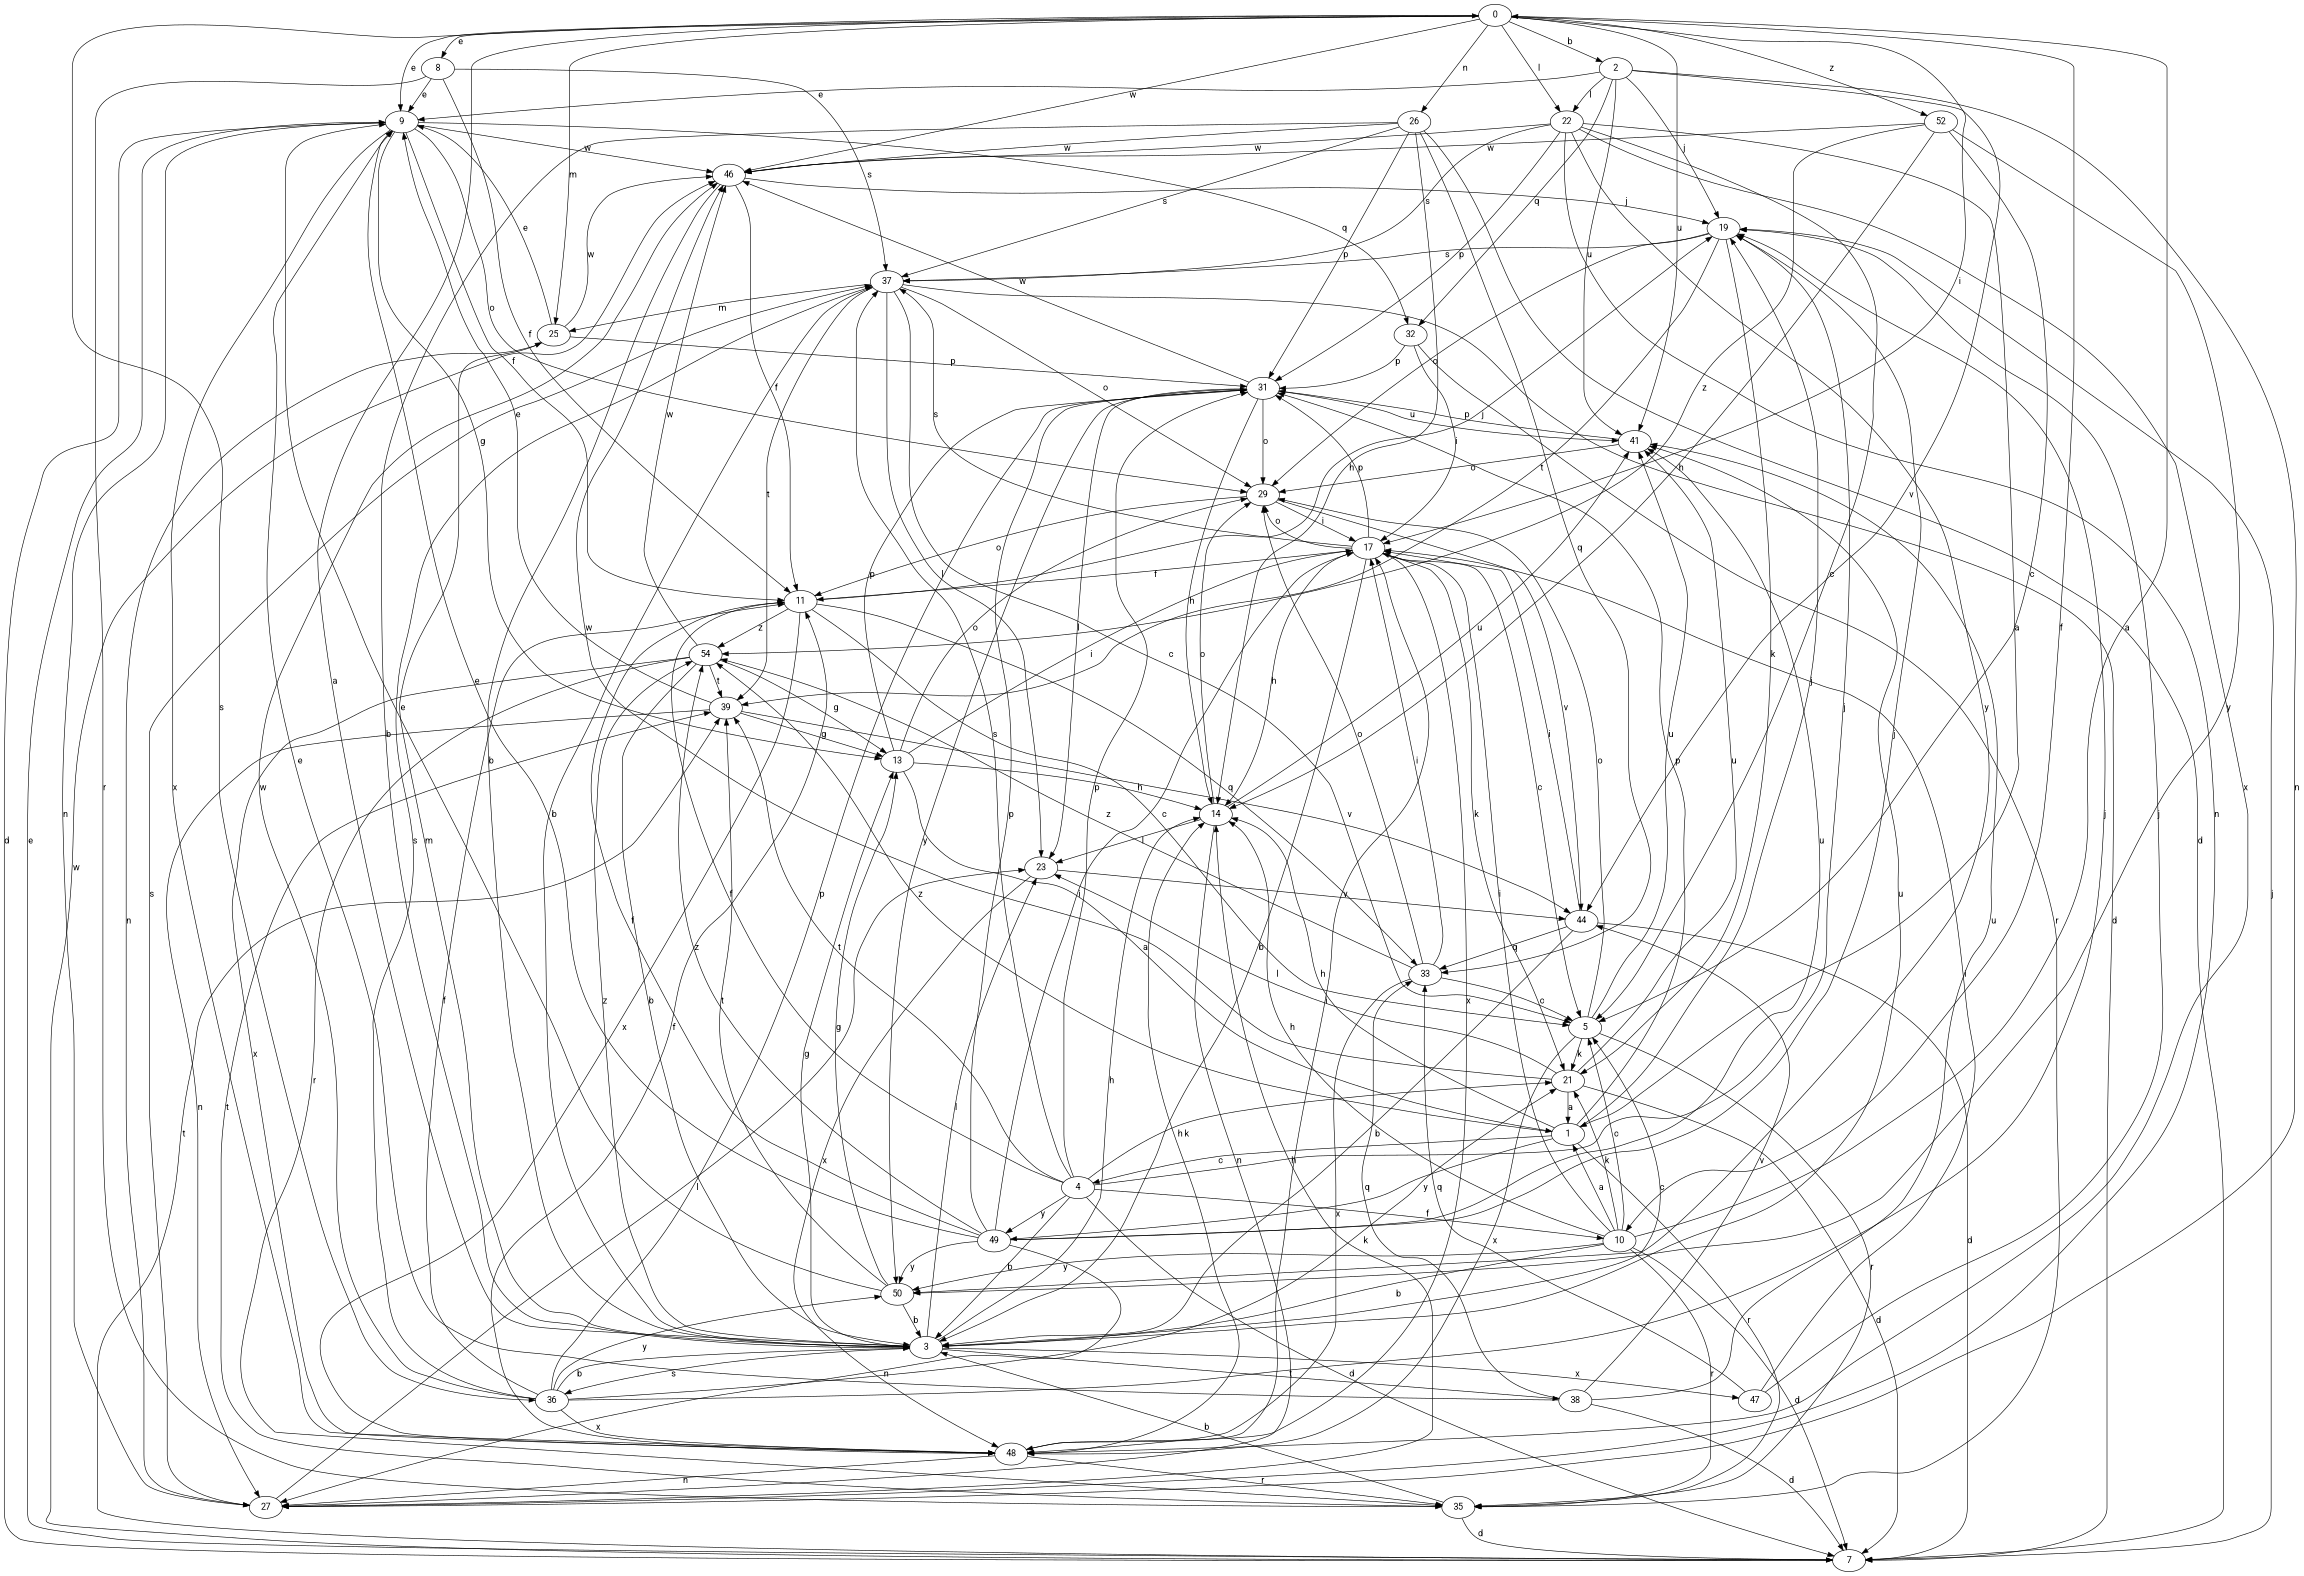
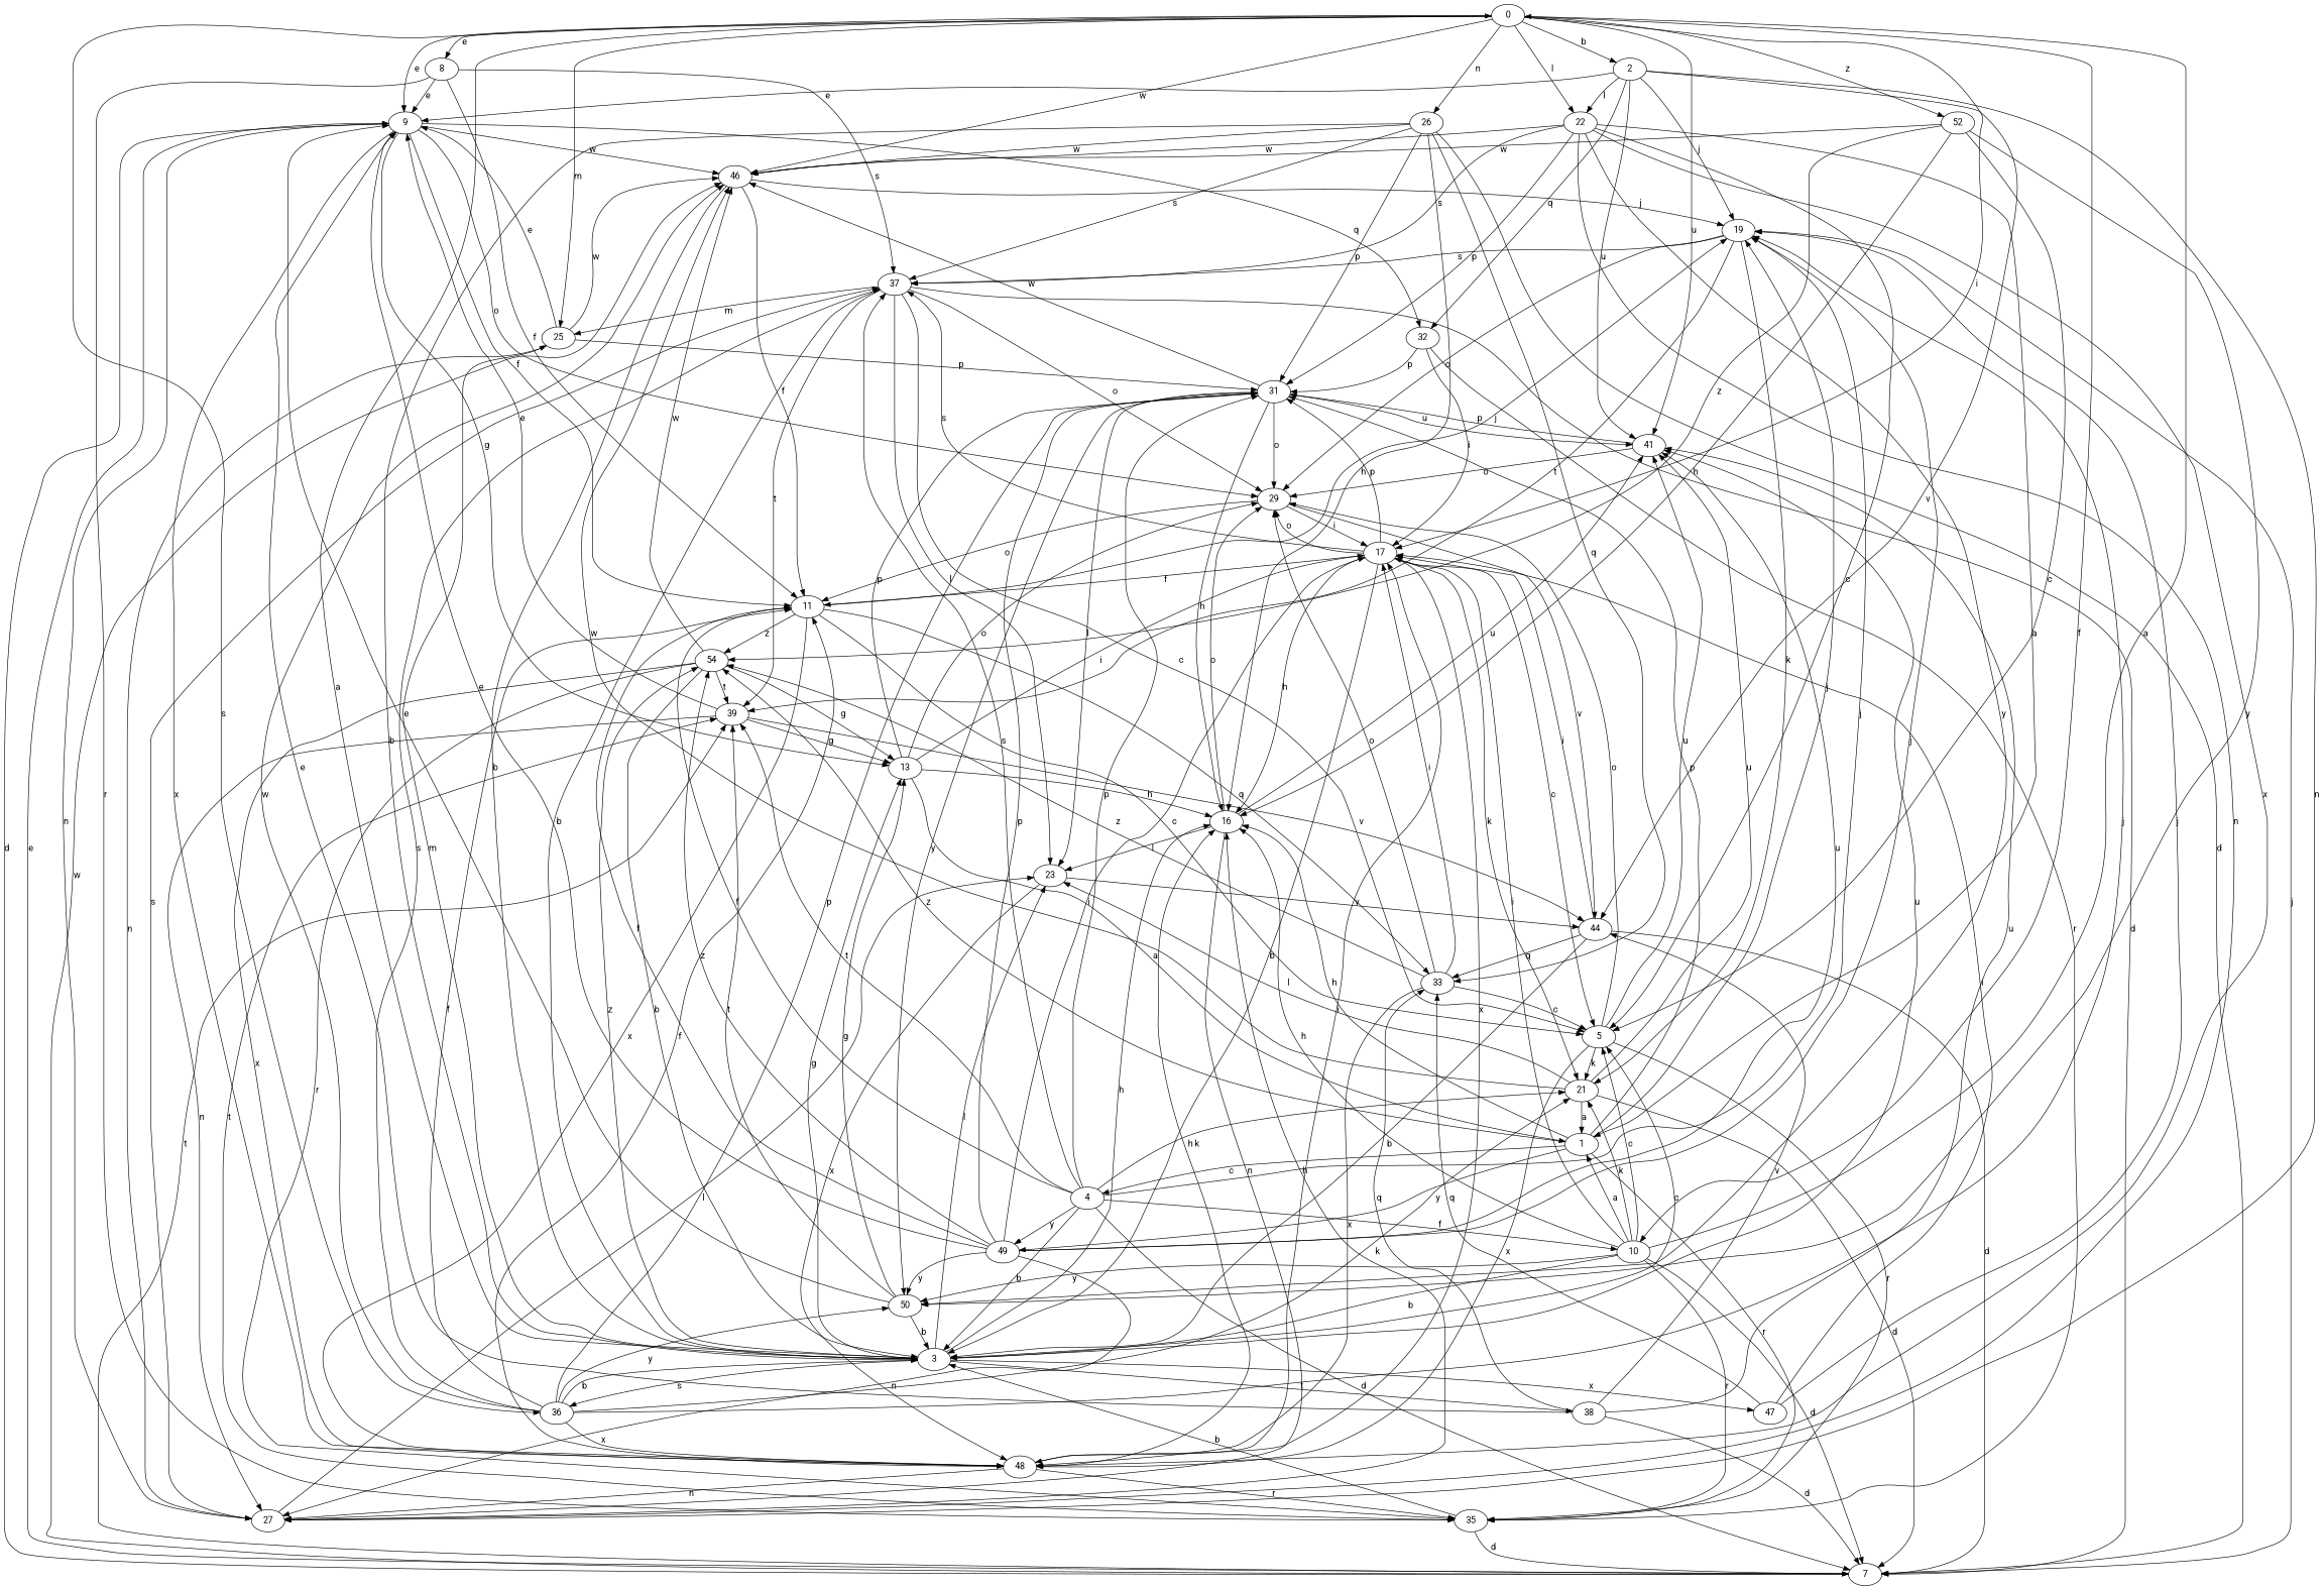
  strict digraph {
    fontname=Roboto
    node [fontname=Roboto]
    edge [fontname=Roboto]
    0
    2
    8
    9
    10
    17
    22
    25
    26
    36
    41
    46
    52
    19
    27
    32
    44
    35
    11
    37
    13
    7
    29
    48
    1
-   16 [label=14]
+   16
    3
    5
    21
    50
    31
    33
    54
    4
    49
    39
    23
    38
    47
    0 -> 2 [label=b]
    0 -> 8 [label=e]
    0 -> 9 [label=e]
    0 -> 10 [label=f]
    0 -> 17 [label=i]
    0 -> 22 [label=l]
    0 -> 25 [label=m]
    0 -> 26 [label=n]
    0 -> 36 [label=s]
    0 -> 41 [label=u]
    0 -> 46 [label=w]
    0 -> 52 [label=z]
    2 -> 9 [label=e]
    2 -> 22 [label=l]
    2 -> 41 [label=u]
    2 -> 19 [label=j]
    2 -> 27 [label=n]
    2 -> 32 [label=q]
    2 -> 44 [label=v]
    8 -> 9 [label=e]
    8 -> 35 [label=r]
    8 -> 11 [label=f]
    8 -> 37 [label=s]
    9 -> 46 [label=w]
    9 -> 27 [label=n]
    9 -> 32 [label=q]
    9 -> 11 [label=f]
    9 -> 13 [label=g]
    9 -> 7 [label=d]
    9 -> 29 [label=o]
    9 -> 48 [label=x]
    10 -> 0 [label=a]
    10 -> 17 [label=i]
    10 -> 35 [label=r]
    10 -> 7 [label=d]
    10 -> 1 [label=a]
    10 -> 16 [label=h]
    10 -> 3 [label=b]
    10 -> 5 [label=c]
    10 -> 21 [label=k]
    10 -> 50 [label=y]
    17 -> 11 [label=f]
    17 -> 37 [label=s]
    17 -> 29 [label=o]
    17 -> 48 [label=x]
    17 -> 16 [label=h]
    17 -> 3 [label=b]
    17 -> 5 [label=c]
    17 -> 21 [label=k]
    17 -> 31 [label=p]
    22 -> 46 [label=w]
    22 -> 27 [label=n]
    22 -> 37 [label=s]
    22 -> 48 [label=x]
    22 -> 1 [label=a]
    22 -> 5 [label=c]
    22 -> 50 [label=y]
    22 -> 31 [label=p]
    25 -> 9 [label=e]
    25 -> 46 [label=w]
    25 -> 27 [label=n]
    25 -> 31 [label=p]
    26 -> 46 [label=w]
    26 -> 37 [label=s]
    26 -> 7 [label=d]
    26 -> 16 [label=h]
    26 -> 3 [label=b]
    26 -> 31 [label=p]
    26 -> 33 [label=q]
    36 -> 46 [label=w]
    36 -> 19 [label=j]
    36 -> 11 [label=f]
    36 -> 37 [label=s]
    36 -> 48 [label=x]
    36 -> 3 [label=b]
    36 -> 21 [label=k]
    36 -> 50 [label=y]
    36 -> 31 [label=p]
    41 -> 29 [label=o]
    41 -> 31 [label=p]
    46 -> 19 [label=j]
    46 -> 11 [label=f]
    46 -> 3 [label=b]
    52 -> 46 [label=w]
    52 -> 16 [label=h]
    52 -> 5 [label=c]
    52 -> 50 [label=y]
    52 -> 54 [label=z]
    19 -> 37 [label=s]
    19 -> 29 [label=o]
    19 -> 21 [label=k]
    19 -> 39 [label=t]
    27 -> 37 [label=s]
    27 -> 16 [label=h]
    27 -> 23 [label=l]
    32 -> 17 [label=i]
    32 -> 35 [label=r]
    32 -> 31 [label=p]
    44 -> 17 [label=i]
    44 -> 7 [label=d]
    44 -> 3 [label=b]
    44 -> 33 [label=q]
    35 -> 7 [label=d]
    35 -> 3 [label=b]
    35 -> 39 [label=t]
    11 -> 19 [label=j]
    11 -> 48 [label=x]
    11 -> 5 [label=c]
    11 -> 33 [label=q]
    11 -> 54 [label=z]
    37 -> 25 [label=m]
    37 -> 7 [label=d]
    37 -> 29 [label=o]
    37 -> 3 [label=b]
    37 -> 5 [label=c]
    37 -> 39 [label=t]
    37 -> 23 [label=l]
    13 -> 17 [label=i]
    13 -> 29 [label=o]
    13 -> 1 [label=a]
    13 -> 16 [label=h]
    13 -> 31 [label=p]
    7 -> 9 [label=e]
    7 -> 46 [label=w]
    7 -> 19 [label=j]
    7 -> 39 [label=t]
    29 -> 17 [label=i]
    29 -> 44 [label=v]
    29 -> 11 [label=o]
    48 -> 17 [label=i]
    48 -> 27 [label=n]
    48 -> 35 [label=r]
    48 -> 11 [label=f]
    48 -> 16 [label=h]
    1 -> 19 [label=j]
    1 -> 35 [label=r]
    1 -> 16 [label=h]
    1 -> 31 [label=p]
    1 -> 54 [label=z]
    1 -> 4 [label=c]
    1 -> 49 [label=y]
    16 -> 41 [label=u]
    16 -> 27 [label=n]
    16 -> 29 [label=o]
    16 -> 23 [label=l]
    3 -> 0 [label=a]
    3 -> 25 [label=m]
    3 -> 36 [label=s]
    3 -> 41 [label=u]
    3 -> 13 [label=g]
    3 -> 16 [label=h]
    3 -> 5 [label=c]
    3 -> 54 [label=z]
    3 -> 23 [label=l]
    3 -> 38 [label=t]
    3 -> 47 [label=x]
    5 -> 41 [label=u]
    5 -> 35 [label=r]
    5 -> 29 [label=o]
    5 -> 48 [label=x]
    5 -> 21 [label=k]
    21 -> 41 [label=u]
    21 -> 46 [label=w]
    21 -> 7 [label=d]
    21 -> 1 [label=a]
    21 -> 23 [label=l]
    50 -> 9 [label=e]
    50 -> 13 [label=g]
    50 -> 3 [label=b]
    50 -> 39 [label=t]
    31 -> 41 [label=u]
    31 -> 46 [label=w]
    31 -> 29 [label=o]
    31 -> 16 [label=h]
    31 -> 50 [label=y]
    31 -> 23 [label=l]
    33 -> 17 [label=i]
    33 -> 29 [label=o]
    33 -> 48 [label=x]
    33 -> 5 [label=c]
    33 -> 54 [label=z]
    54 -> 46 [label=w]
    54 -> 35 [label=r]
    54 -> 13 [label=g]
    54 -> 48 [label=x]
    54 -> 3 [label=b]
    54 -> 39 [label=t]
    4 -> 10 [label=f]
    4 -> 19 [label=j]
    4 -> 11 [label=f]
    4 -> 37 [label=s]
    4 -> 7 [label=d]
    4 -> 3 [label=b]
    4 -> 21 [label=k]
    4 -> 31 [label=p]
    4 -> 49 [label=y]
    4 -> 39 [label=t]
    49 -> 9 [label=e]
    49 -> 17 [label=i]
    49 -> 41 [label=u]
    49 -> 19 [label=j]
    49 -> 27 [label=n]
    49 -> 11 [label=f]
    49 -> 50 [label=y]
    49 -> 31 [label=p]
    49 -> 54 [label=z]
    39 -> 9 [label=e]
    39 -> 27 [label=n]
    39 -> 44 [label=v]
    39 -> 13 [label=g]
    23 -> 44 [label=v]
    23 -> 48 [label=x]
    38 -> 9 [label=e]
    38 -> 41 [label=u]
    38 -> 44 [label=v]
    38 -> 7 [label=d]
    38 -> 33 [label=q]
    47 -> 17 [label=i]
    47 -> 19 [label=j]
    47 -> 33 [label=q]
  }
